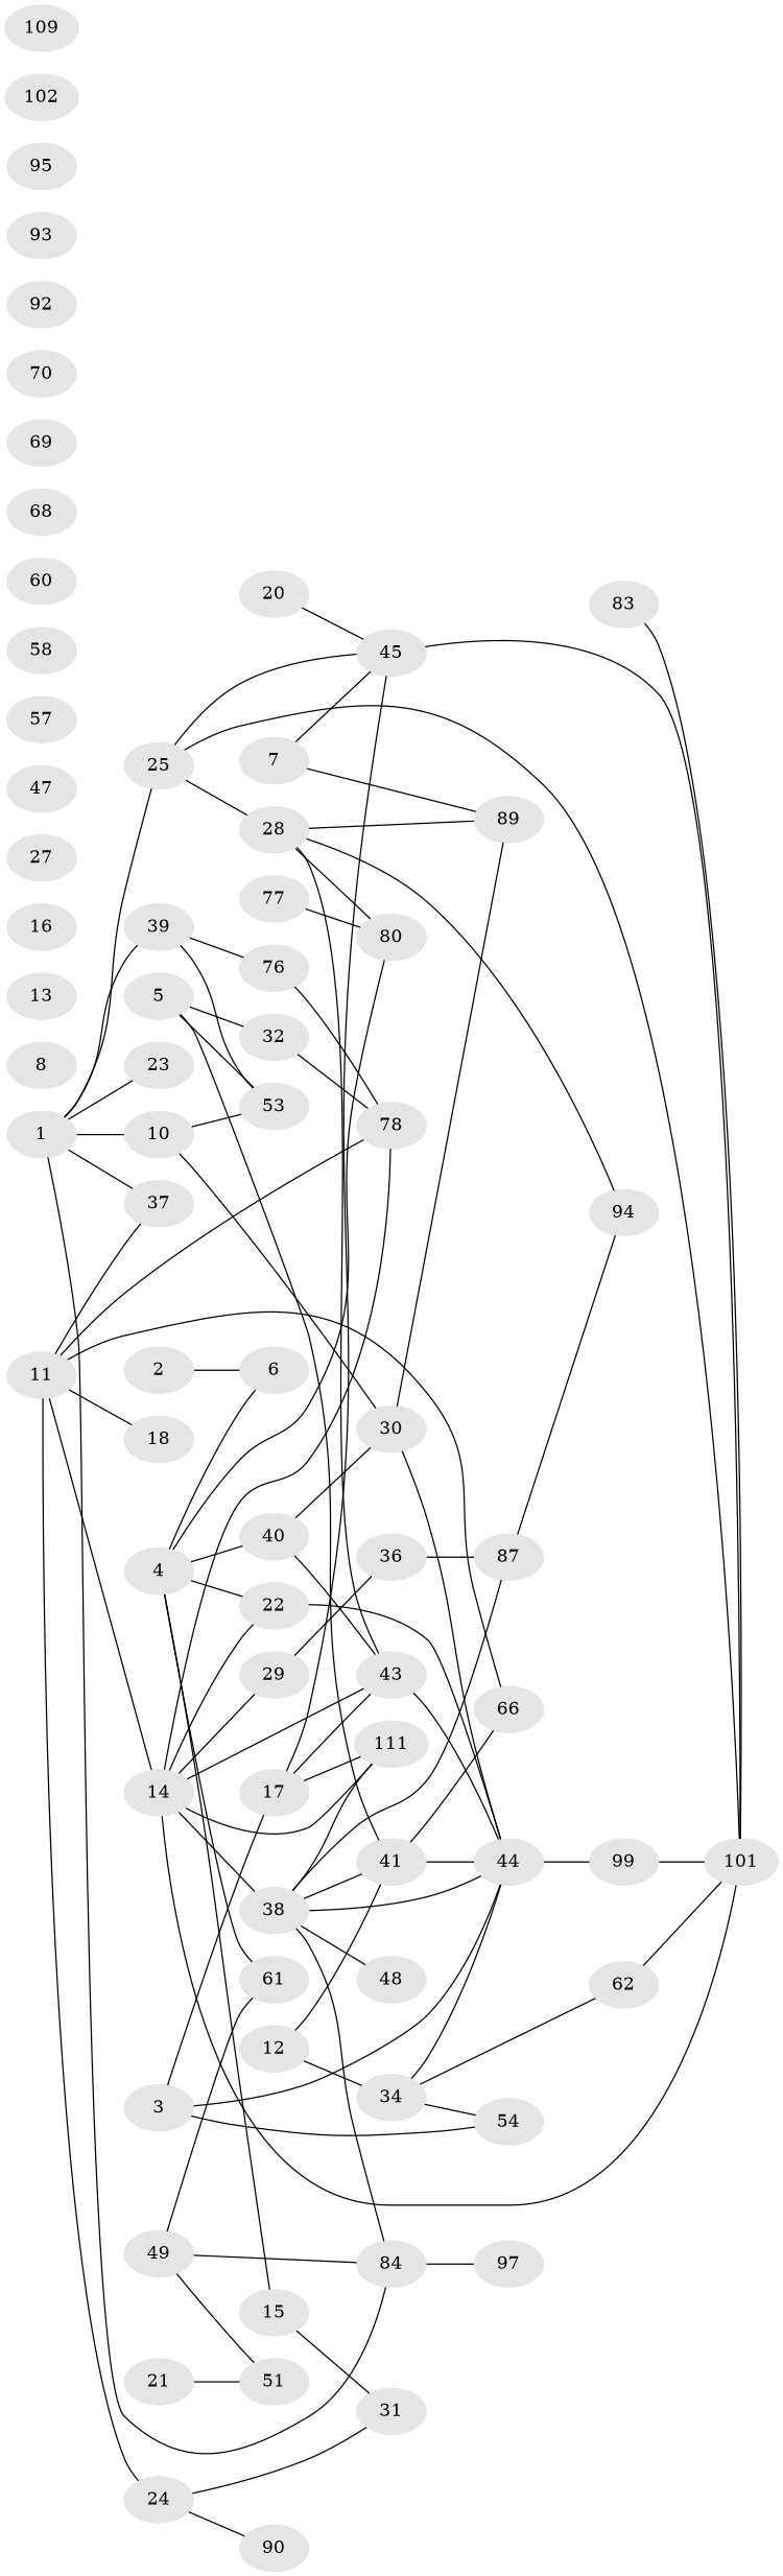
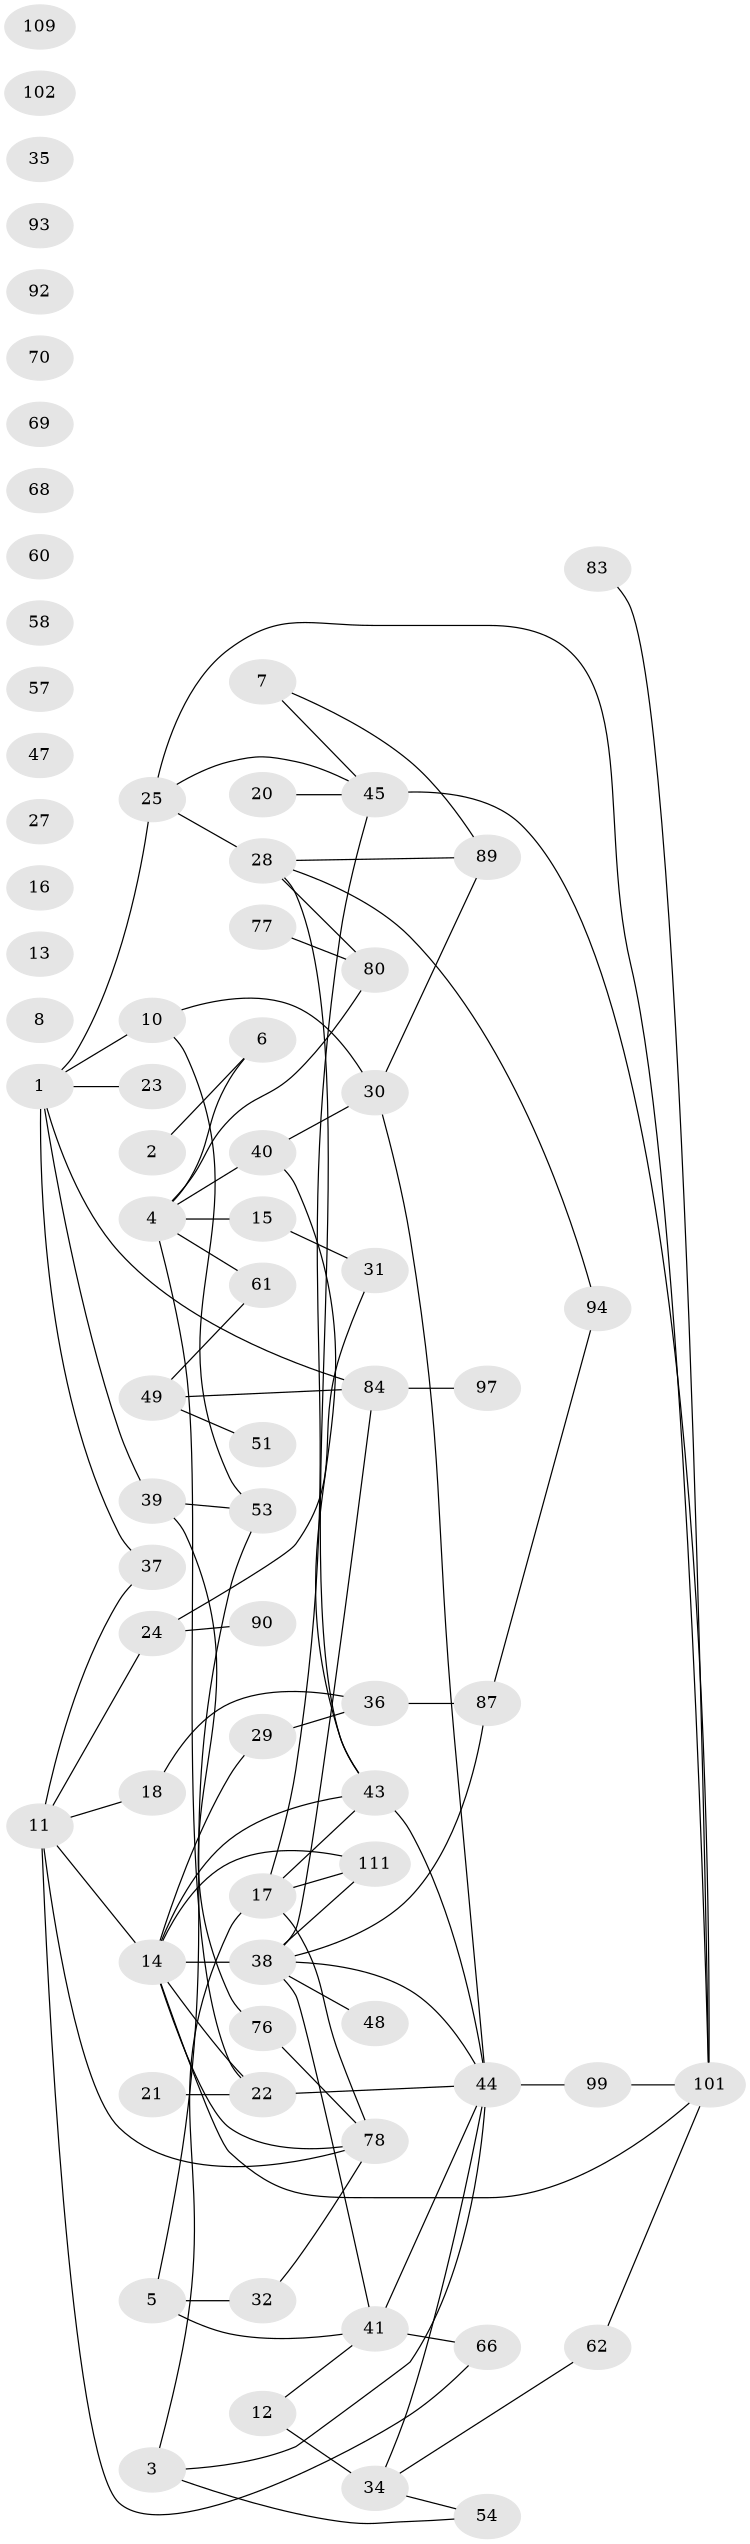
  graph {
    rankdir=LR
    node [color=gray90 style=filled]
    1 [super="+82"]
    10 [super="+96"]
    23
    25 [super="+52"]
    37 [super="+63"]
    39 [super="+85"]
    84 [super="+112"]
    53 [super="+74"]
    30
    45 [super="+67"]
    101 [super="+103"]
    28 [super="+64"]
    76
    97
    2 [super="+71"]
    6
    3 [super="+33"]
    17 [super="+19"]
    44 [super="+75"]
    54 [super="+79"]
    78 [super="+81"]
    43 [super="+91"]
    111
    99
    4 [super="+72"]
    15
    22 [super="+56"]
    40 [super="+42"]
    61 [super="+100"]
    80 [super="+110"]
    31 [super="+59"]
    5 [super="+9"]
    32
    41 [super="+88"]
    66
    7
    89 [super="+108"]
    8
    11 [super="+86"]
    14 [super="+26"]
    18 [super="+73"]
    24 [super="+65"]
    29 [super="+35"]
    38 [super="+107"]
    36 [super="+55"]
    90
    12 [super="+46"]
    34 [super="+50"]
    62
    13 [super="+105"]
    87 [super="+106"]
    48
    16
    20
    51 [super="+98"]
    21
    94
    27
    47
    49 [super="+104"]
    57
    58
    60
    68
    69
    70
    77
    83
    92
    93
-   95
+   95 [label=35]
    102
    109
    1 -- 10 [weight=2]
    1 -- 23
    1 -- 25
    1 -- 37
    1 -- 39
    1 -- 84
    10 -- 53
    10 -- 30
    25 -- 45
    25 -- 101
    25 -- 28
    39 -- 53
    39 -- 76
    84 -- 97
    30 -- 44
    30 -- 89
    45 -- 101
    28 -- 43
    28 -- 80
    28 -- 89
    28 -- 94
    76 -- 78
    2 -- 6
    3 -- 17
    3 -- 44
    3 -- 54
    17 -- 45
+   17 -- 78
    17 -- 43
    17 -- 111
    44 -- 99
    43 -- 44
    99 -- 101
    4 -- 6
    4 -- 15
    4 -- 22
    4 -- 40
    4 -- 61
    4 -- 80
    15 -- 31
    22 -- 44
    40 -- 30
    40 -- 43
    5 -- 53
    5 -- 32
    5 -- 41
    32 -- 78
    41 -- 44
    41 -- 66
    7 -- 45
    7 -- 89
    11 -- 37
    11 -- 78
    11 -- 66
    11 -- 14
    11 -- 18
    11 -- 24
    14 -- 101 [weight=2]
    14 -- 78
    14 -- 43
    14 -- 111
    14 -- 22
    14 -- 29
    14 -- 38 [weight=2]
+   18 -- 36
    24 -- 31
    24 -- 90
    29 -- 36
    38 -- 84
    38 -- 44
    38 -- 111
    38 -- 41
    38 -- 87
    38 -- 48
    36 -- 87
    12 -- 41
    12 -- 34
    34 -- 44
    34 -- 54
    34 -- 62
    62 -- 101
    87 -- 94
    20 -- 45
-   21 -- 51
+   21 -- 22
    49 -- 84
    49 -- 61
    49 -- 51
    77 -- 80
    83 -- 101
  }
